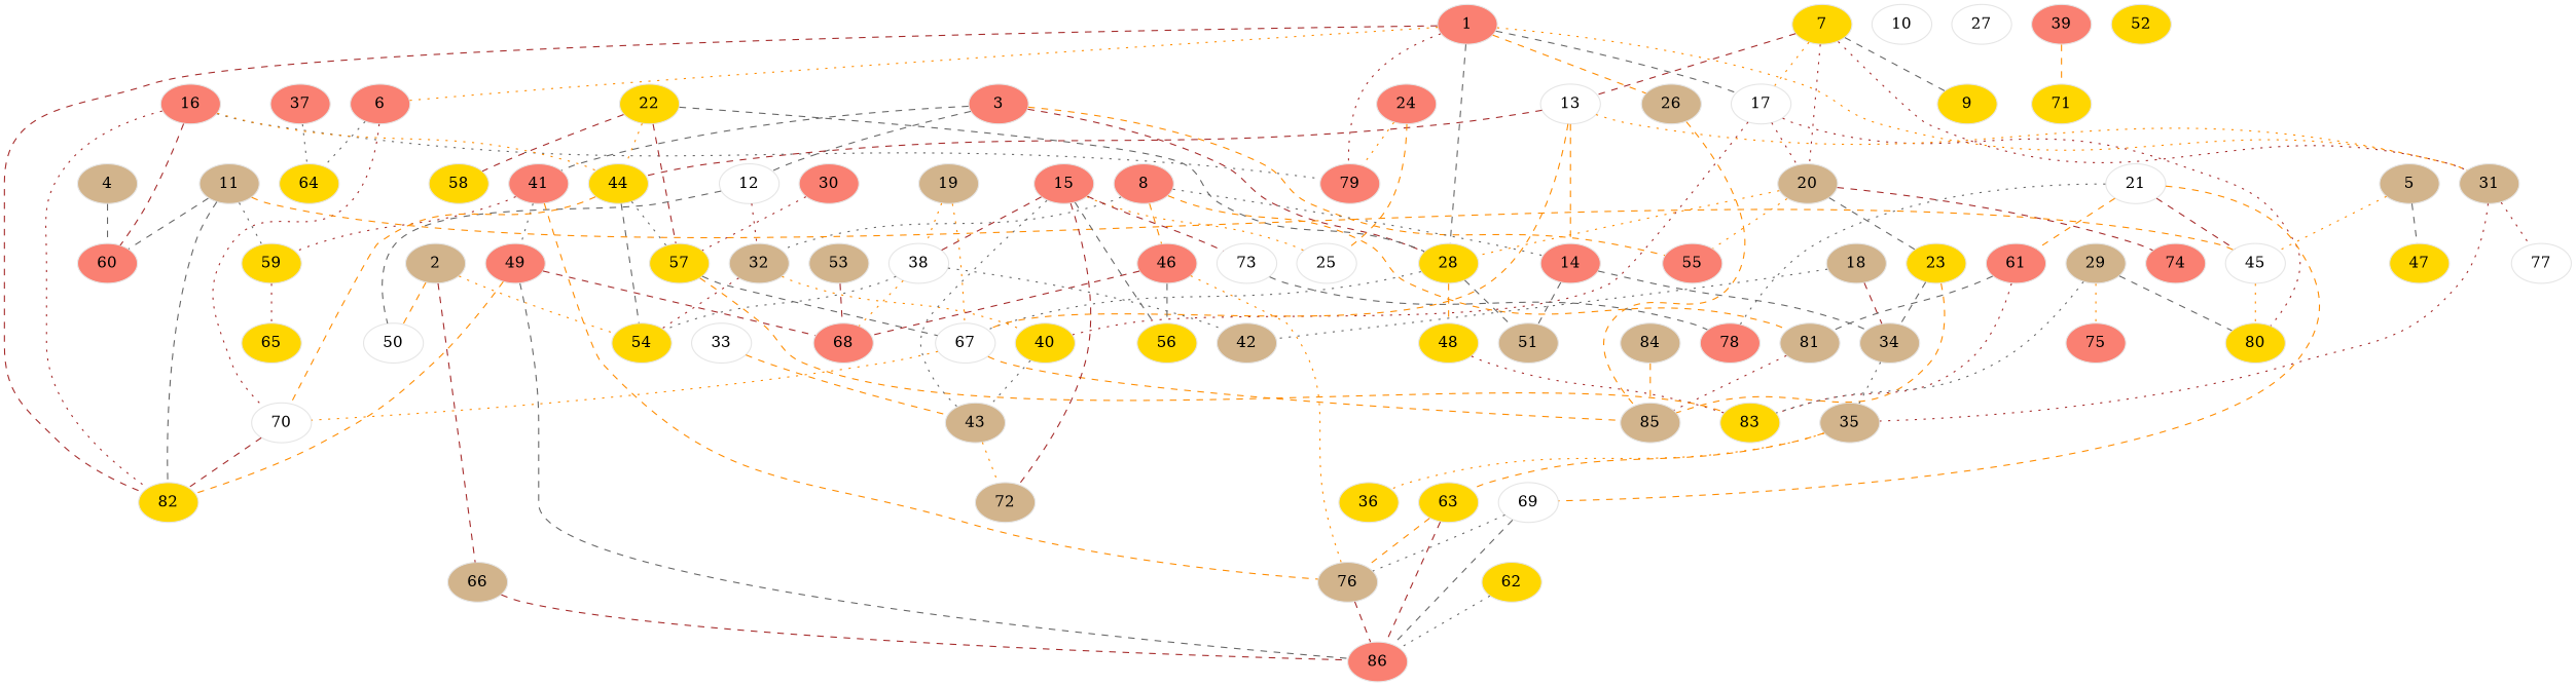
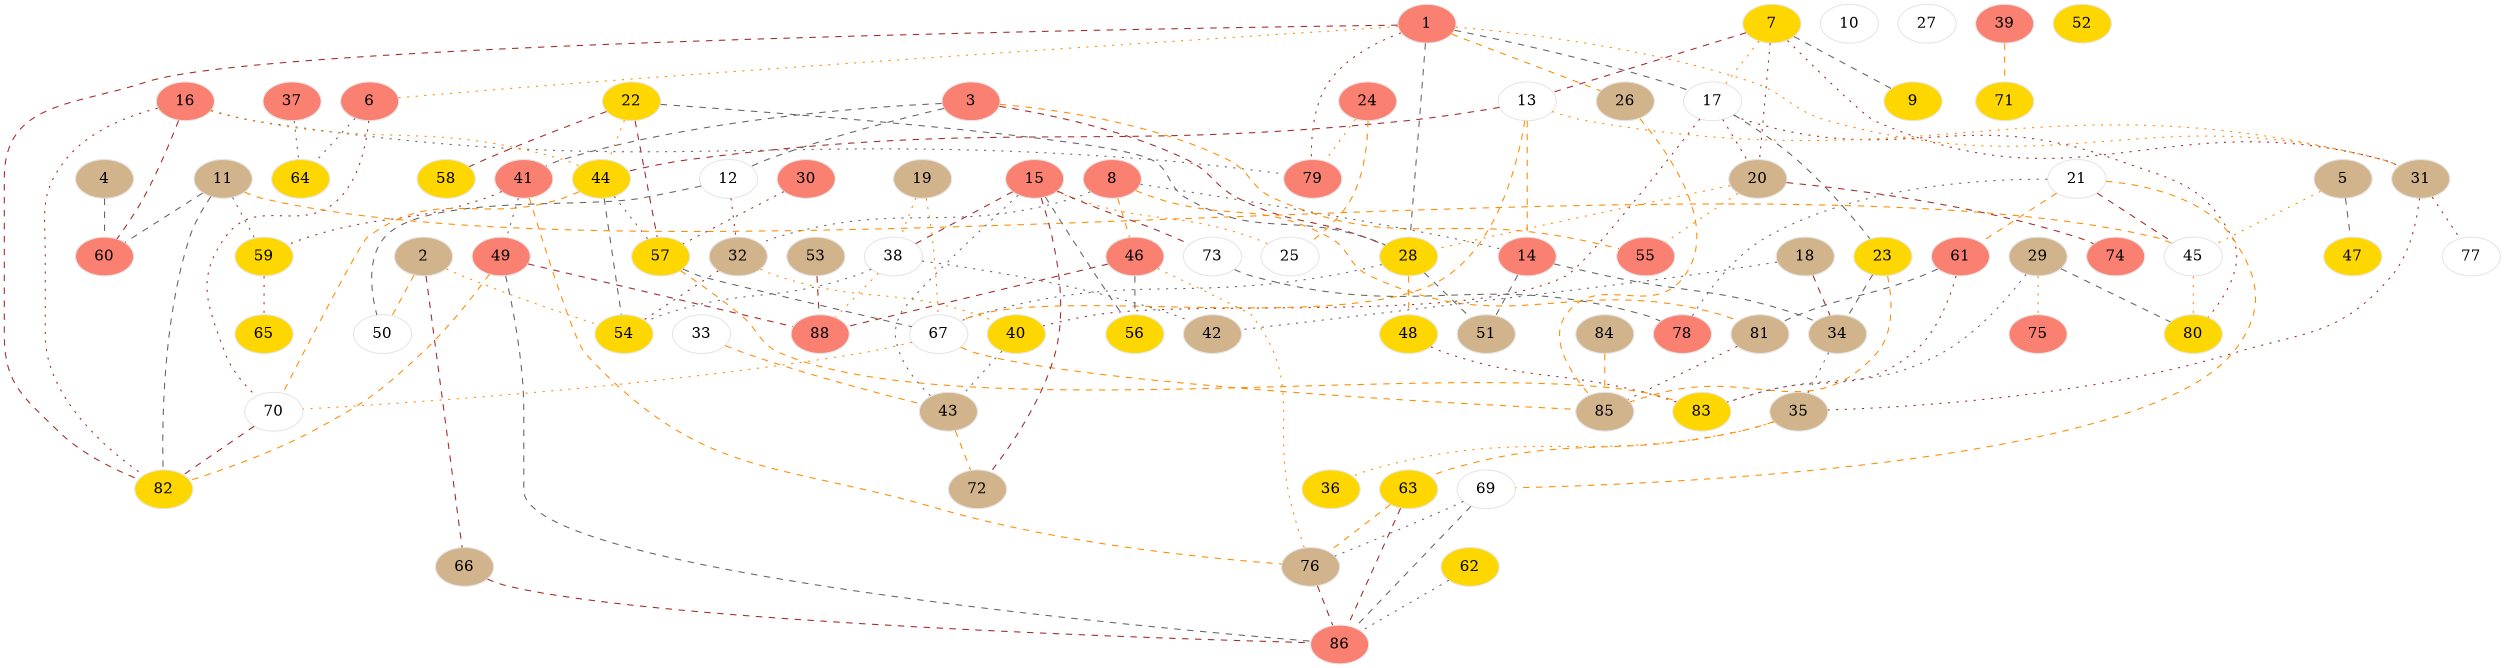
  graph {
    node [color=gray90 fillcolor=gold style=filled]
    edge [color=darkorange style=dashed]
    1 [fillcolor=salmon]
    6 [fillcolor=salmon]
    17 [fillcolor=white]
    26 [fillcolor=tan]
    28
    31 [fillcolor=tan]
    79 [fillcolor=salmon]
    82
    64
    70 [fillcolor=white]
    20 [fillcolor=tan]
    40
    80
    85 [fillcolor=tan]
    67 [fillcolor=white]
    51 [fillcolor=tan]
    48
    77 [fillcolor=white]
    35 [fillcolor=tan]
    2 [fillcolor=tan]
    50 [fillcolor=white]
    54
    66 [fillcolor=tan]
    86 [fillcolor=salmon]
    3 [fillcolor=salmon]
    12 [fillcolor=white]
    41 [fillcolor=salmon]
    55 [fillcolor=salmon]
    32 [fillcolor=tan]
    59
    49 [fillcolor=salmon]
    76 [fillcolor=tan]
    4 [fillcolor=tan]
    60 [fillcolor=salmon]
    5 [fillcolor=tan]
    45 [fillcolor=white]
    47
    7
    9
    13 [fillcolor=white]
    14 [fillcolor=salmon]
    44
    23
    74 [fillcolor=salmon]
    8 [fillcolor=salmon]
    46 [fillcolor=salmon]
    81 [fillcolor=tan]
    34 [fillcolor=tan]
    56
-   68 [fillcolor=salmon]
+   68 [fillcolor=salmon label=88]
    10 [fillcolor=white]
    11 [fillcolor=tan]
    65
    57
    15 [fillcolor=salmon]
    25 [fillcolor=white]
    38 [fillcolor=white]
    43 [fillcolor=tan]
    72 [fillcolor=tan]
    73 [fillcolor=white]
    42 [fillcolor=tan]
    78 [fillcolor=salmon]
    16 [fillcolor=salmon]
    18 [fillcolor=tan]
    19 [fillcolor=tan]
    21 [fillcolor=white]
    61 [fillcolor=salmon]
    69 [fillcolor=white]
    83
    22
    58
    24 [fillcolor=salmon]
    27 [fillcolor=white]
    29 [fillcolor=tan]
    75 [fillcolor=salmon]
    30 [fillcolor=salmon]
    36
    63
    33 [fillcolor=white]
    37 [fillcolor=salmon]
    39 [fillcolor=salmon]
    71
    52
    53 [fillcolor=tan]
    62
    84 [fillcolor=tan]
    1 -- 6 [style=dotted]
    1 -- 17 [color=gray40]
    1 -- 26
    1 -- 28 [color=gray40]
    1 -- 31 [style=dotted]
    1 -- 79 [color=brown style=dotted]
    1 -- 82 [color=brown]
    6 -- 64 [color=gray40 style=dotted]
    6 -- 70 [color=brown style=dotted]
    17 -- 20 [color=brown style=dotted]
    17 -- 40 [color=brown style=dotted]
    17 -- 80 [color=brown style=dotted]
    26 -- 85
    28 -- 67 [color=gray40 style=dotted]
    28 -- 51 [color=gray40]
    28 -- 48
    31 -- 77 [color=brown style=dotted]
    31 -- 35 [color=brown style=dotted]
    70 -- 82 [color=brown]
    20 -- 28 [style=dotted]
    20 -- 55 [style=dotted]
-   20 -- 23 [color=gray40]
+   17 -- 23 [color=gray40]
    20 -- 74 [color=brown]
    40 -- 43 [color=gray40 style=dotted]
    67 -- 70 [style=dotted]
    67 -- 85
    48 -- 83 [color=brown style=dotted]
    35 -- 36 [style=dotted]
    35 -- 63
    2 -- 50
    2 -- 54 [style=dotted]
    2 -- 66 [color=brown]
    66 -- 86 [color=brown]
    3 -- 28 [color=brown]
    3 -- 12 [color=gray40]
    3 -- 41 [color=gray40]
    3 -- 55
    12 -- 50 [color=gray40]
    12 -- 32 [color=brown style=dotted]
    41 -- 59 [color=brown style=dotted]
    41 -- 49 [color=gray40 style=dotted]
    41 -- 76
    32 -- 40 [style=dotted]
    32 -- 54 [color=brown style=dotted]
    59 -- 65 [color=brown style=dotted]
    49 -- 82
    49 -- 86 [color=gray40]
    49 -- 68 [color=brown]
    76 -- 86 [color=brown]
    4 -- 60 [color=gray40]
    5 -- 45 [style=dotted]
    5 -- 47 [color=gray40]
    45 -- 80 [style=dotted]
    7 -- 17 [style=dotted]
    7 -- 31 [color=brown style=dotted]
    7 -- 20 [color=brown style=dotted]
    7 -- 9 [color=gray40]
    7 -- 13 [color=brown]
    13 -- 31 [style=dotted]
    13 -- 67
    13 -- 14
    13 -- 44 [color=brown]
    14 -- 51 [color=gray40]
    14 -- 34 [color=gray40]
    44 -- 70
    44 -- 54 [color=gray40]
    44 -- 57 [color=gray40 style=dotted]
    23 -- 85
    23 -- 34 [color=gray40]
    8 -- 32 [color=gray40 style=dotted]
    8 -- 14 [color=gray40 style=dotted]
    8 -- 46
    8 -- 81
    46 -- 76 [style=dotted]
    46 -- 56 [color=gray40]
    46 -- 68 [color=brown]
    81 -- 85 [color=brown style=dotted]
    34 -- 35 [color=gray40 style=dotted]
    11 -- 82 [color=gray40]
    11 -- 59 [color=gray40 style=dotted]
    11 -- 60 [color=gray40]
    11 -- 45
    57 -- 67 [color=gray40]
    57 -- 83
    15 -- 56 [color=gray40]
    15 -- 25 [style=dotted]
    15 -- 38 [color=brown]
    15 -- 43 [color=gray40 style=dotted]
    15 -- 72 [color=brown]
    15 -- 73 [color=brown]
    38 -- 54 [color=gray40 style=dotted]
    38 -- 68 [style=dotted]
    38 -- 42 [color=gray40 style=dotted]
-   43 -- 72 [style=dotted]
+   43 -- 72
    73 -- 78 [color=gray40]
    16 -- 79 [color=gray40 style=dotted]
    16 -- 82 [color=brown style=dotted]
    16 -- 60 [color=brown]
    16 -- 44 [style=dotted]
    18 -- 34 [color=brown]
    18 -- 42 [color=gray40 style=dotted]
    19 -- 67 [style=dotted]
    19 -- 38 [style=dotted]
    21 -- 45 [color=brown]
    21 -- 78 [color=gray40 style=dotted]
    21 -- 61
    21 -- 69
    61 -- 81 [color=gray40]
    61 -- 83 [color=brown style=dotted]
    69 -- 86 [color=gray40]
    69 -- 76 [color=gray40 style=dotted]
    22 -- 28 [color=gray40]
    22 -- 44 [style=dotted]
    22 -- 57 [color=brown]
    22 -- 58 [color=brown]
    24 -- 79 [style=dotted]
    24 -- 25
    29 -- 80 [color=gray40]
    29 -- 83 [color=gray40 style=dotted]
    29 -- 75 [style=dotted]
    30 -- 57 [color=brown style=dotted]
    63 -- 86 [color=brown]
    63 -- 76
    33 -- 43
    37 -- 64 [color=gray40 style=dotted]
    39 -- 71
    53 -- 68 [color=brown]
    62 -- 86 [color=gray40 style=dotted]
    84 -- 85
  }
